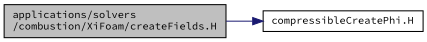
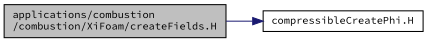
  digraph {
    rankdir=LR
    fontname="Source Code Pro"
    node [color=black fontname="Source Code Pro" fontsize=10 shape=record]
-   n1 [fillcolor=grey75 fontcolor=black height=0.2 label="applications/solvers\l/combustion/XiFoam/createFields.H" style=filled width=0.4]
+   n1 [fillcolor=grey75 fontcolor=black height=0.2 label="applications/combustion\l/combustion/XiFoam/createFields.H" style=filled width=0.4]
    n2 [height=0.2 label="compressibleCreatePhi.H" width=0.4]
    n1 -> n2 [color=midnightblue fontname="Source Code Pro" fontsize=10 labelfontname=FreeSans labelfontsize=10 style=solid]
  }
